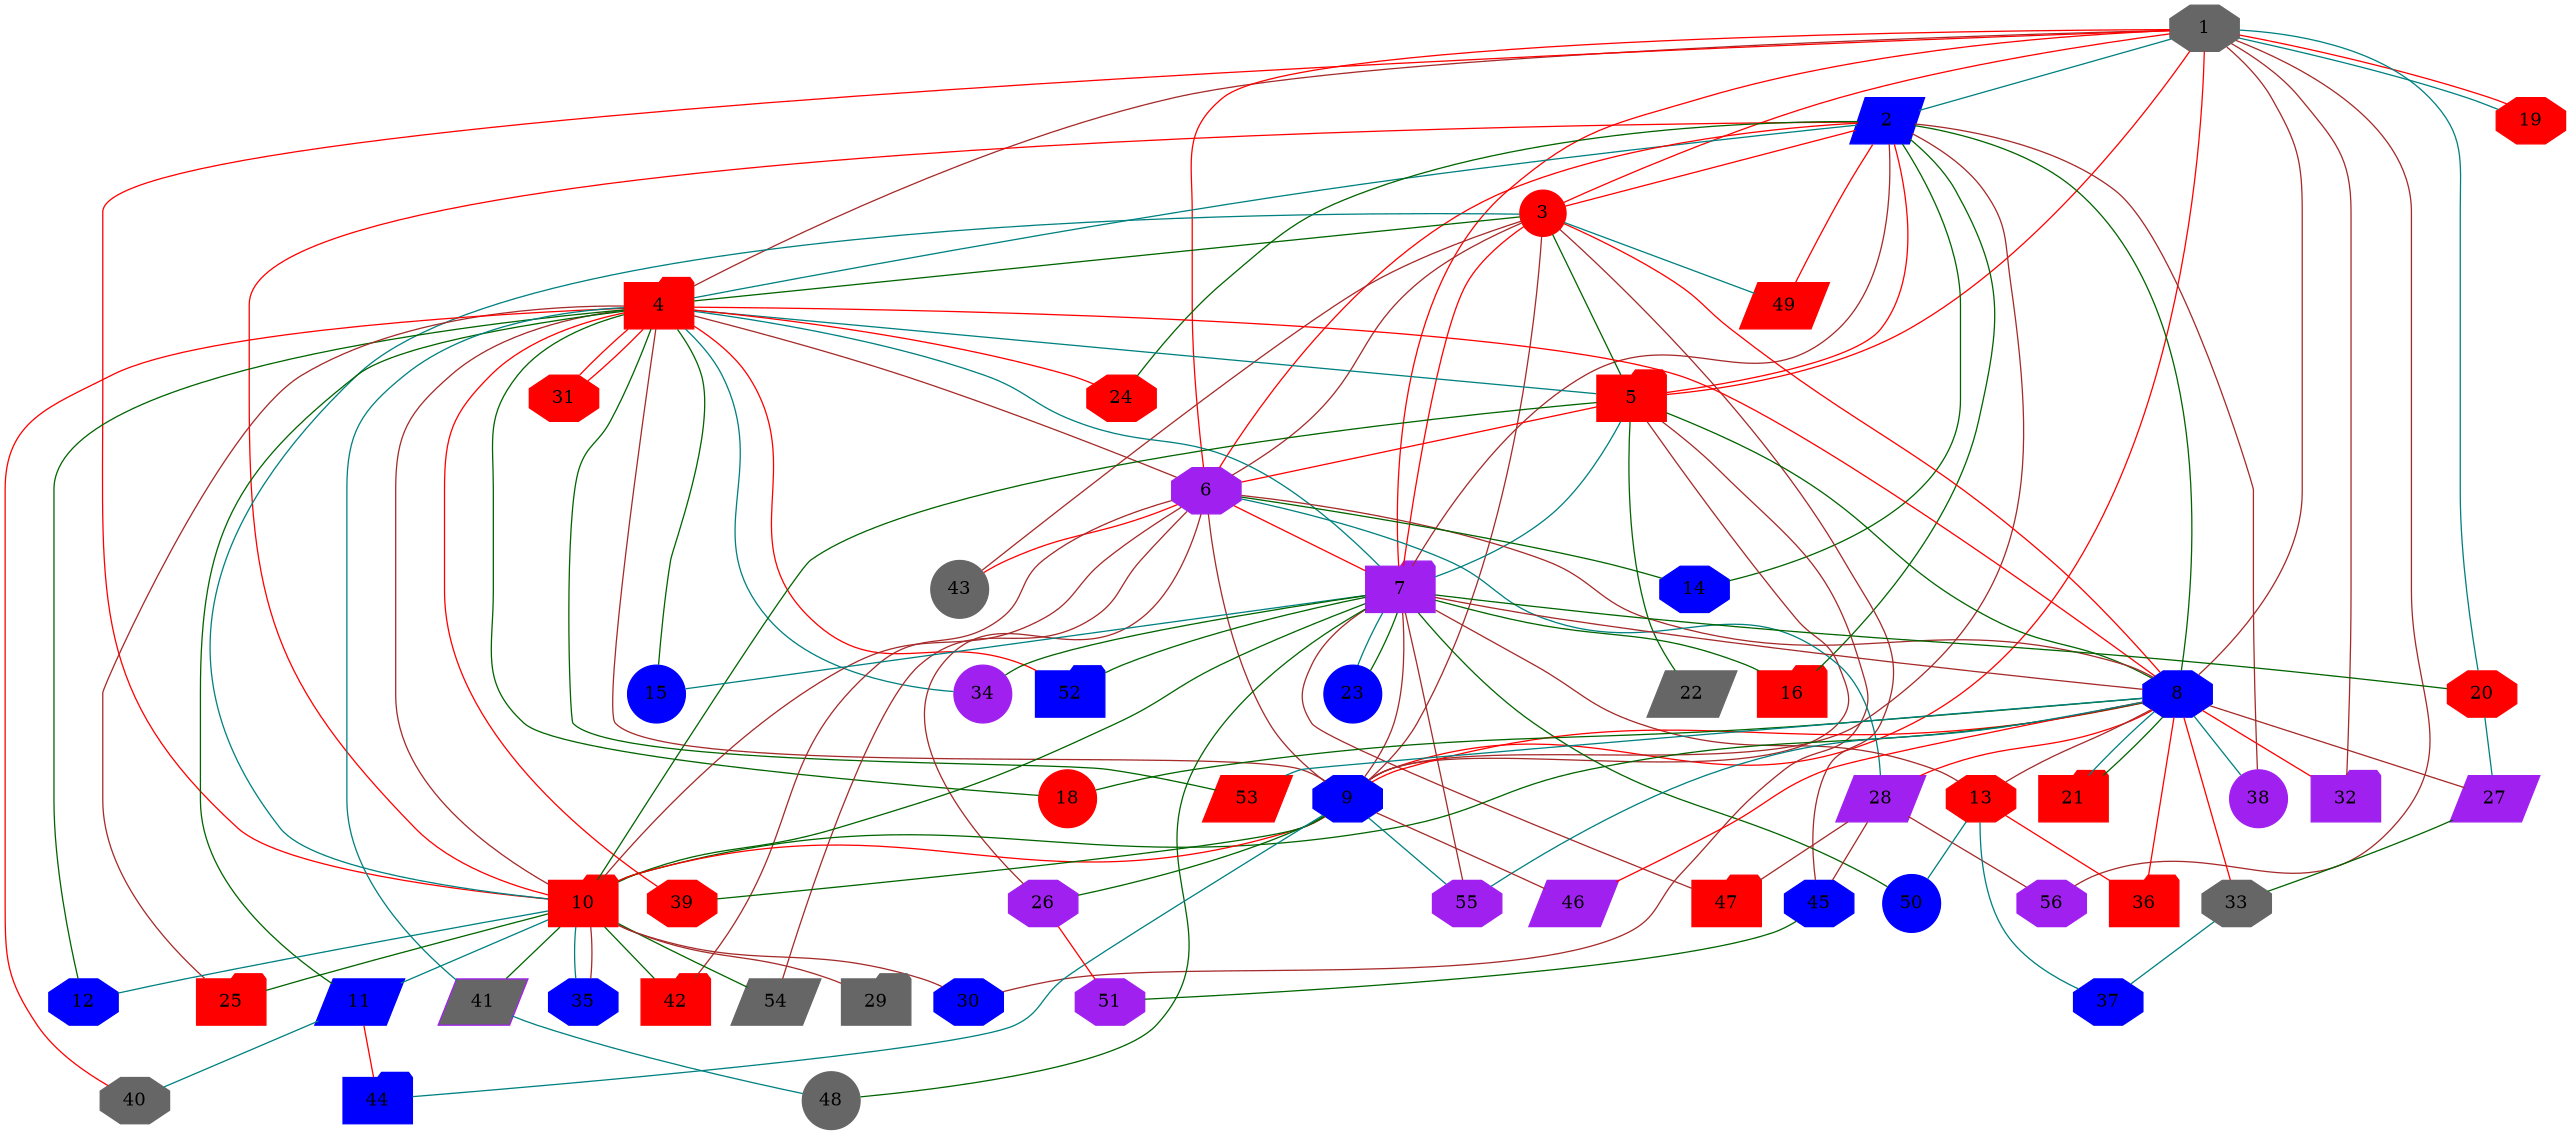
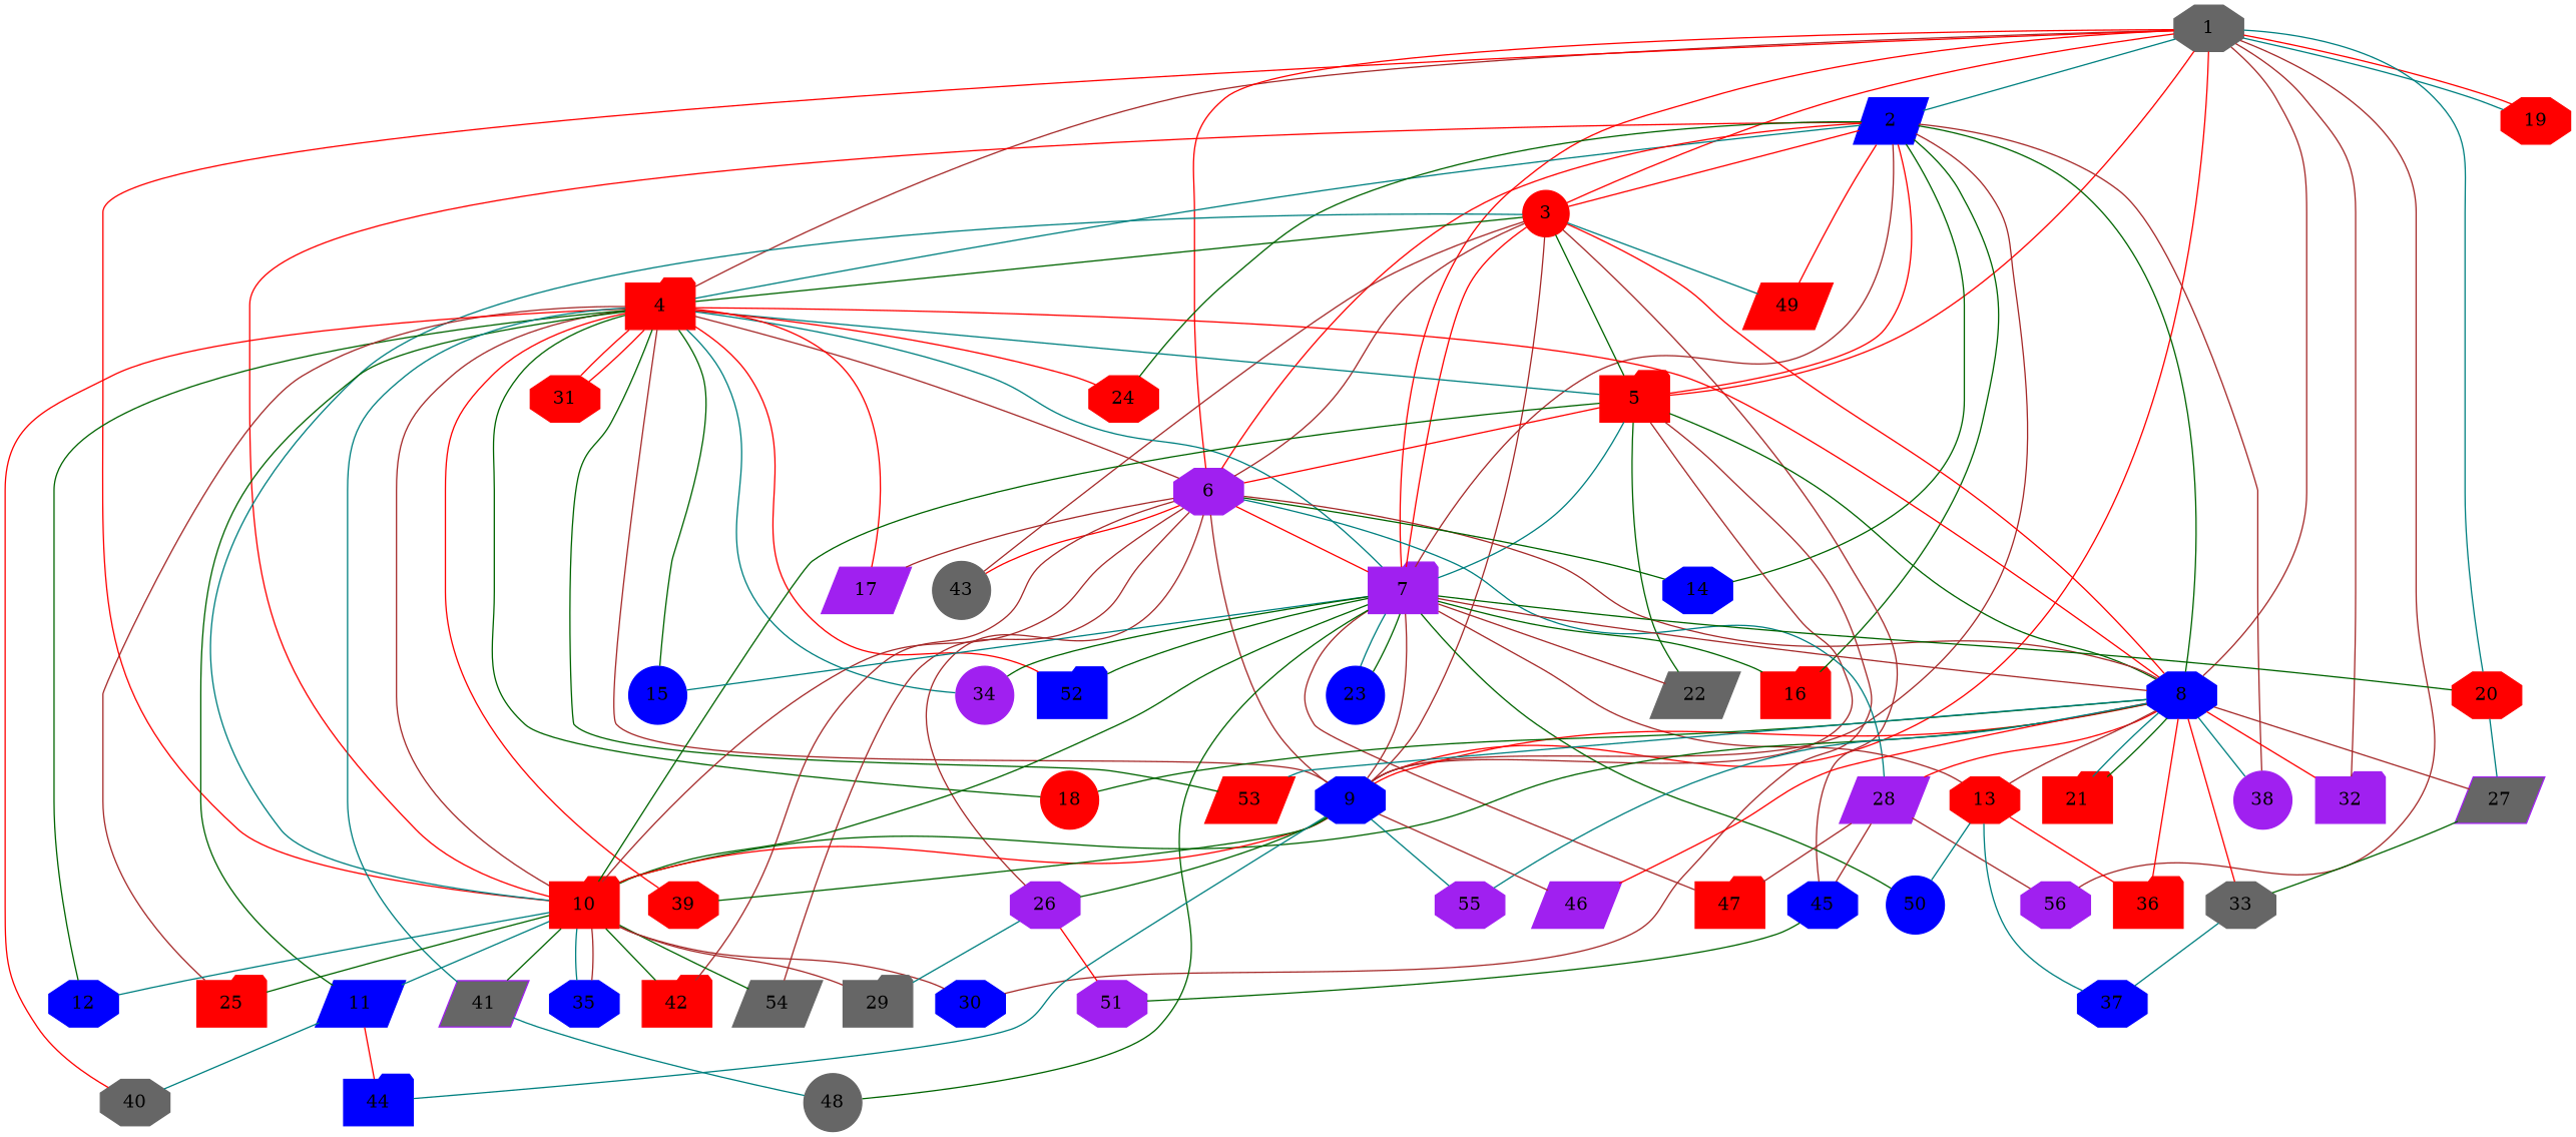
  graph {
    node [color=red shape=octagon style=filled]
    edge [color=brown]
    1 [color=gray40]
    2 [color=blue shape=parallelogram]
    3 [shape=circle]
    4 [shape=folder]
    5 [shape=folder]
    6 [color=purple]
    7 [color=purple shape=folder]
    8 [color=blue]
    9 [color=blue]
    10 [shape=folder]
    19
    20
    32 [color=purple shape=folder]
    56 [color=purple]
    14 [color=blue]
    16 [shape=folder]
    24
    38 [color=purple shape=circle]
    49 [shape=parallelogram]
    43 [color=gray40 shape=circle]
    45 [color=blue]
    11 [color=blue shape=parallelogram]
    12 [color=blue]
    15 [color=blue shape=circle]
+   17 [color=purple shape=parallelogram]
    18 [shape=circle]
    25 [shape=folder]
    31
    34 [color=purple shape=circle]
    39
    40 [color=gray40]
    41 [color=purple fillcolor=gray40 shape=parallelogram]
    52 [color=blue shape=folder]
    53 [shape=parallelogram]
    22 [color=gray40 shape=parallelogram]
    30 [color=blue]
    26 [color=purple]
    28 [color=purple shape=parallelogram]
    42 [shape=folder]
    54 [color=gray40 shape=parallelogram]
    13
    23 [color=blue shape=circle]
    47 [shape=folder]
    48 [color=gray40 shape=circle]
    50 [color=blue shape=circle]
    21 [shape=folder]
-   27 [color=purple shape=parallelogram]
+   27 [color=purple shape=parallelogram fillcolor=gray40]
    33 [color=gray40]
    36 [shape=folder]
    46 [color=purple shape=parallelogram]
    55 [color=purple]
    44 [color=blue shape=folder]
    29 [color=gray40 shape=folder]
    35 [color=blue]
    51 [color=purple]
    37 [color=blue]
    1 -- 2 [color=teal]
    1 -- 3 [color=red]
    1 -- 4
    1 -- 5 [color=red]
    1 -- 6 [color=red]
    1 -- 7 [color=red]
    1 -- 8
    1 -- 9 [color=red]
    1 -- 10 [color=red]
    1 -- 19 [color=teal]
    1 -- 19 [color=red]
    1 -- 20 [color=teal]
    1 -- 32
    1 -- 56
    2 -- 3 [color=red]
    2 -- 4 [color=teal]
    2 -- 5 [color=red]
    2 -- 6 [color=red]
    2 -- 7
    2 -- 8 [color=darkgreen]
    2 -- 9
    2 -- 10 [color=red]
    2 -- 14 [color=darkgreen]
    2 -- 16 [color=darkgreen]
    2 -- 24 [color=darkgreen]
    2 -- 38
    2 -- 49 [color=red]
    3 -- 4 [color=darkgreen]
    3 -- 5 [color=darkgreen]
    3 -- 6
    3 -- 7 [color=red]
    3 -- 8 [color=red]
    3 -- 9
    3 -- 10 [color=teal]
    3 -- 49 [color=teal]
    3 -- 43
    3 -- 45
    4 -- 5 [color=teal]
    4 -- 6
    4 -- 7 [color=teal]
    4 -- 8 [color=red]
    4 -- 9
    4 -- 10
    4 -- 24 [color=red]
    4 -- 11 [color=darkgreen]
    4 -- 12 [color=darkgreen]
    4 -- 15 [color=darkgreen]
+   4 -- 17 [color=red]
    4 -- 18 [color=darkgreen]
    4 -- 25
    4 -- 31 [color=red]
    4 -- 31 [color=red]
    4 -- 34 [color=teal]
    4 -- 39 [color=red]
    4 -- 40 [color=red]
    4 -- 41 [color=teal]
    4 -- 52 [color=red]
    4 -- 53 [color=darkgreen]
    5 -- 6 [color=red]
    5 -- 7 [color=teal]
    5 -- 8 [color=darkgreen]
    5 -- 9
    5 -- 10 [color=darkgreen]
    5 -- 22 [color=darkgreen]
    5 -- 30
    6 -- 7 [color=red]
    6 -- 8
    6 -- 9
    6 -- 10
    6 -- 14 [color=darkgreen]
    6 -- 43 [color=red]
+   6 -- 17
    6 -- 26
    6 -- 28 [color=teal]
    6 -- 42
    6 -- 54
    7 -- 8
    7 -- 9
    7 -- 10 [color=darkgreen]
    7 -- 20 [color=darkgreen]
    7 -- 16 [color=darkgreen]
    7 -- 15 [color=teal]
    7 -- 34 [color=darkgreen]
    7 -- 52 [color=darkgreen]
-   7 -- 55
+   7 -- 22
    7 -- 13
    7 -- 23 [color=teal]
    7 -- 23 [color=darkgreen]
    7 -- 47
    7 -- 48 [color=darkgreen]
    7 -- 50 [color=darkgreen]
    8 -- 9 [color=red]
    8 -- 10 [color=darkgreen]
    8 -- 32 [color=red]
    8 -- 38 [color=teal]
    8 -- 18 [color=darkgreen]
    8 -- 53 [color=teal]
    8 -- 28 [color=red]
    8 -- 13
    8 -- 21 [color=teal]
    8 -- 21 [color=darkgreen]
    8 -- 27
    8 -- 33 [color=red]
    8 -- 36 [color=red]
    8 -- 46 [color=red]
    8 -- 55 [color=teal]
    9 -- 10 [color=red]
    9 -- 39 [color=darkgreen]
    9 -- 26 [color=darkgreen]
    9 -- 46
    9 -- 55 [color=teal]
    9 -- 44 [color=teal]
    10 -- 11 [color=teal]
    10 -- 12 [color=teal]
    10 -- 25 [color=darkgreen]
    10 -- 41 [color=darkgreen]
    10 -- 30
    10 -- 42 [color=darkgreen]
    10 -- 54 [color=darkgreen]
    10 -- 29
    10 -- 35 [color=teal]
    10 -- 35
    20 -- 27 [color=teal]
    45 -- 51 [color=darkgreen]
    11 -- 40 [color=teal]
    11 -- 44 [color=red]
    41 -- 48 [color=teal]
+   26 -- 29 [color=teal]
    26 -- 51 [color=red]
    28 -- 56
    28 -- 45
    28 -- 47
    13 -- 50 [color=teal]
    13 -- 36 [color=red]
    13 -- 37 [color=teal]
    27 -- 33 [color=darkgreen]
    33 -- 37 [color=teal]
  }
